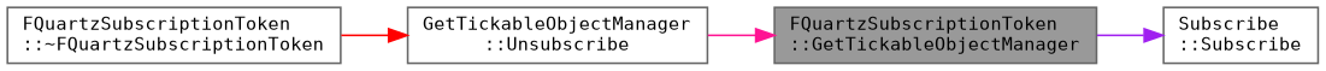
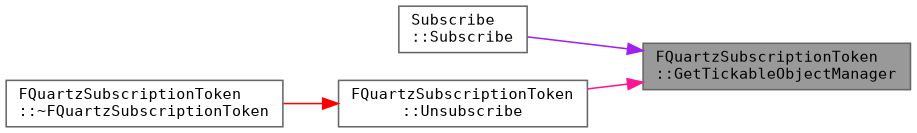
  digraph {
    fontname="DejaVu Sans Mono"
    rankdir=RL
    node [color=grey40 fillcolor=white fontname="DejaVu Sans Mono" fontsize=10 shape=box style=filled]
    edge [dir=back fontname="DejaVu Sans Mono" fontsize=10 labelfontname=Helvetica labelfontsize=10 style=solid]
    n1 [color=gray40 fillcolor=grey60 fontcolor=black height=0.2 label="FQuartzSubscriptionToken\l::GetTickableObjectManager" width=0.4]
    n2 [height=0.2 label="Subscribe\l::Subscribe" width=0.4]
-   n3 [height=0.2 label="GetTickableObjectManager\l::Unsubscribe" width=0.4]
+   n3 [height=0.2 label="FQuartzSubscriptionToken\l::Unsubscribe" width=0.4]
    n4 [height=0.2 label="FQuartzSubscriptionToken\l::~FQuartzSubscriptionToken" width=0.4]
-   n2 -> n1 [color=purple]
+   n1 -> n2 [color=purple]
    n1 -> n3 [color=deeppink]
    n3 -> n4 [color=red]
  }
